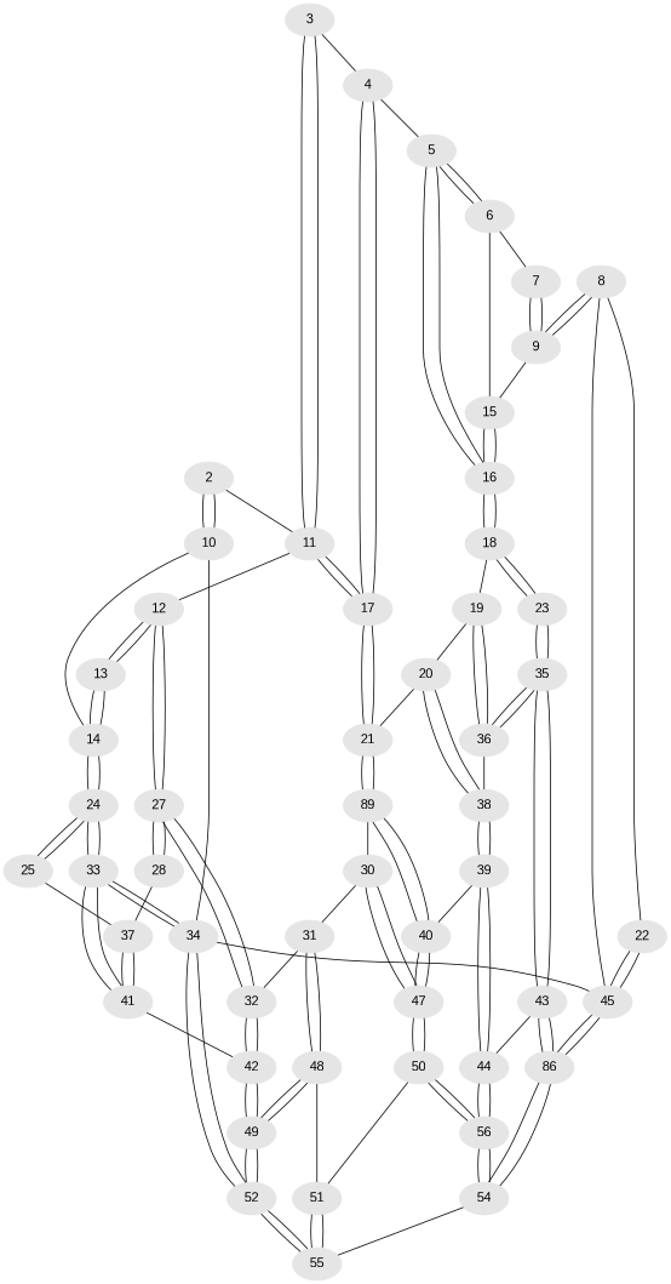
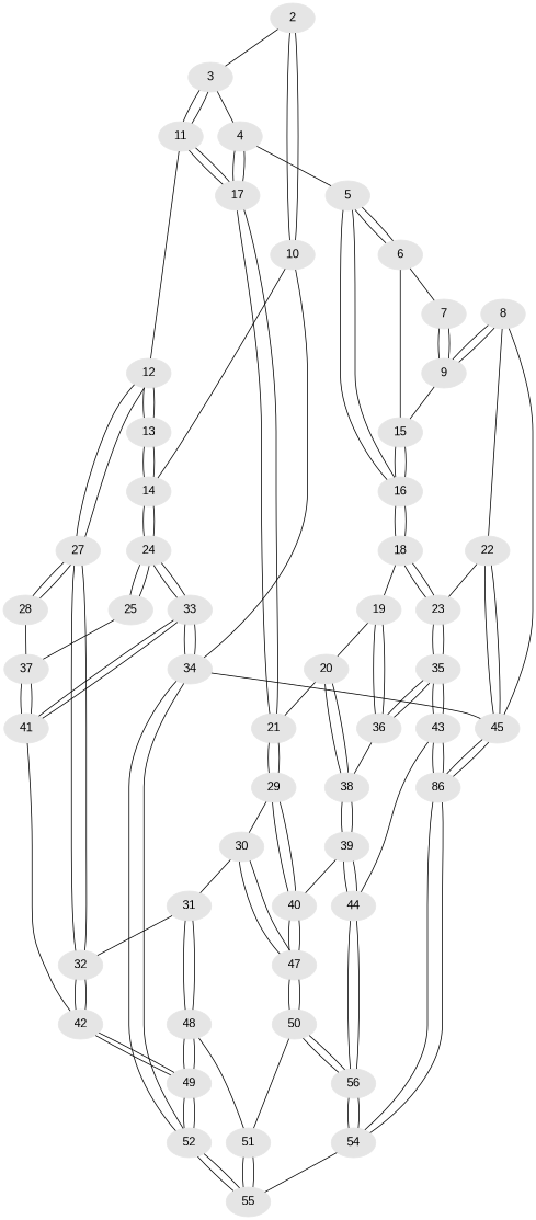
  graph {
    fontname="Liberation Sans"
    node [color=gray90 fontname="Liberation Sans" style=filled]
    edge [fontname="Liberation Sans"]
    2
    10
    3
    8
    9
    22
    45
    14
    34
    4
    11
    5
    17
    12
    6
    16
    21
    7
    15
    18
    23
    n22 [label=86]
    24
    52
    13
    27
    28
    32
    25
    33
    19
-   29 [label=89]
+   29
    20
    36
    35
    38
    39
    30
    40
    43
    37
    41
    42
    31
    47
    48
    50
    49
    51
    55
    44
    n52 [label=56]
    54
    2 -- 10
    2 -- 10
-   2 -- 11
+   2 -- 3
    10 -- 14
    10 -- 34
    3 -- 4
    3 -- 11
    3 -- 11
    8 -- 9
    8 -- 9
    8 -- 22
    8 -- 45
    9 -- 15
    22 -- 45
    22 -- 45
+   22 -- 23
    45 -- n22
    45 -- n22
    14 -- 24
    14 -- 24
    34 -- 45
    34 -- 52
    34 -- 52
    4 -- 5
    4 -- 17
    4 -- 17
    11 -- 17
    11 -- 17
    11 -- 12
    5 -- 6
    5 -- 6
    5 -- 16
    5 -- 16
    17 -- 21
    17 -- 21
    12 -- 13
    12 -- 13
    12 -- 27
    12 -- 27
    6 -- 7
    6 -- 15
    16 -- 18
    16 -- 18
    21 -- 29
    21 -- 29
    7 -- 9
    7 -- 9
    15 -- 16
    15 -- 16
    18 -- 23
    18 -- 23
    18 -- 19
    23 -- 35
    23 -- 35
    n22 -- 54
    n22 -- 54
    24 -- 25
    24 -- 25
    24 -- 33
    24 -- 33
    52 -- 55
    52 -- 55
    13 -- 14
    13 -- 14
    27 -- 28
    27 -- 28
    27 -- 32
    27 -- 32
    28 -- 37
    32 -- 42
    32 -- 42
    25 -- 37
    33 -- 34
    33 -- 34
    33 -- 41
    33 -- 41
    19 -- 20
    19 -- 36
    19 -- 36
    29 -- 30
    29 -- 40
    29 -- 40
    20 -- 21
    20 -- 38
    20 -- 38
    36 -- 38
    35 -- 36
    35 -- 36
    35 -- 43
    35 -- 43
    38 -- 39
    38 -- 39
    39 -- 40
    39 -- 44
    39 -- 44
    30 -- 31
    30 -- 47
    30 -- 47
    40 -- 47
    40 -- 47
    43 -- n22
    43 -- n22
    43 -- 44
    37 -- 41
    37 -- 41
    41 -- 42
    42 -- 49
    42 -- 49
    31 -- 32
    31 -- 48
    31 -- 48
    47 -- 50
    47 -- 50
    48 -- 49
    48 -- 49
    48 -- 51
    50 -- 51
    50 -- n52
    50 -- n52
    49 -- 52
    49 -- 52
    51 -- 55
    51 -- 55
    44 -- n52
    44 -- n52
    n52 -- 54
    n52 -- 54
    54 -- 55
  }
